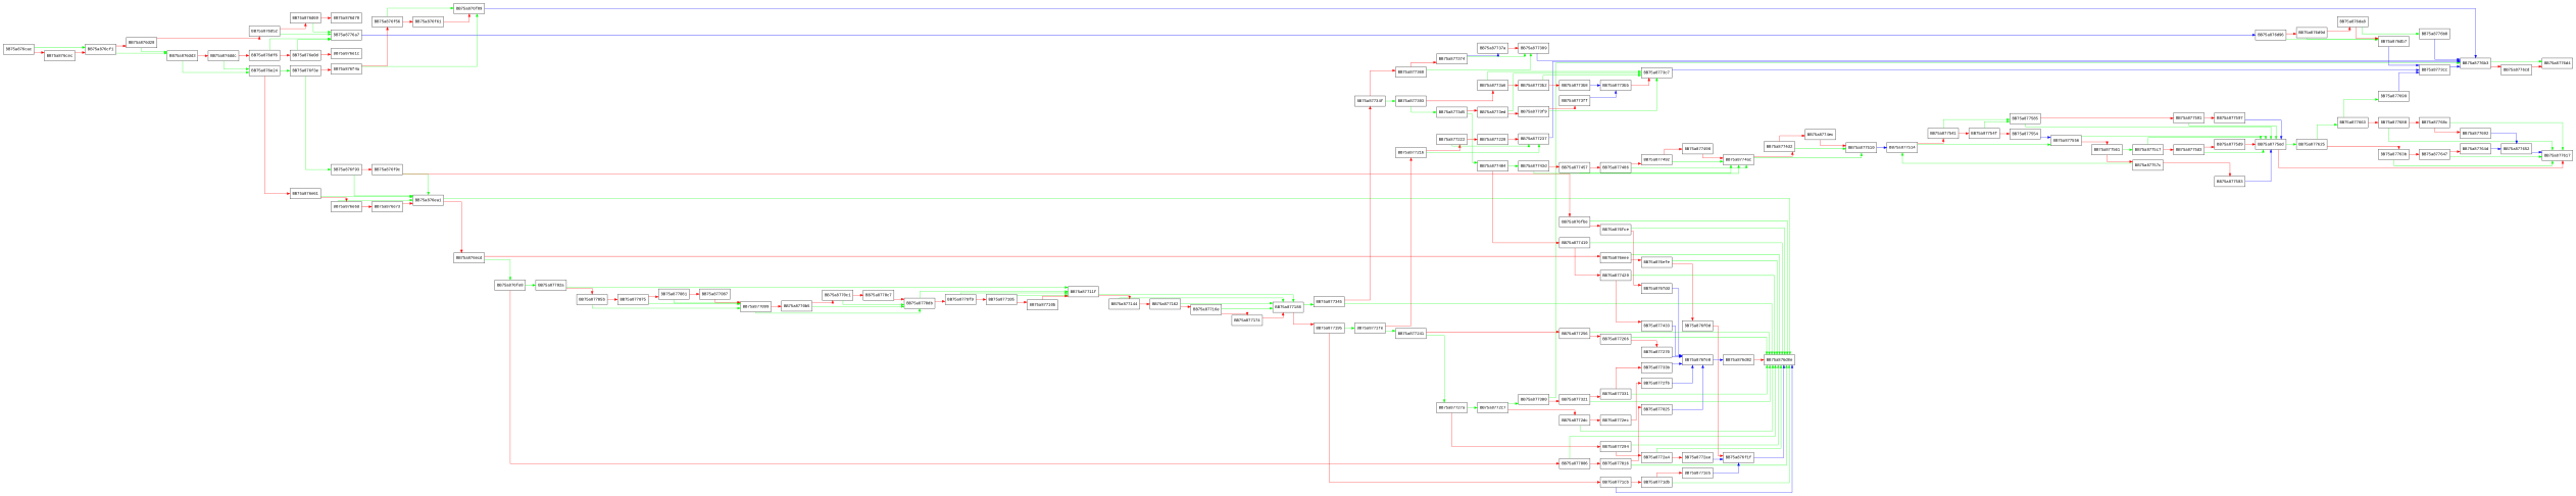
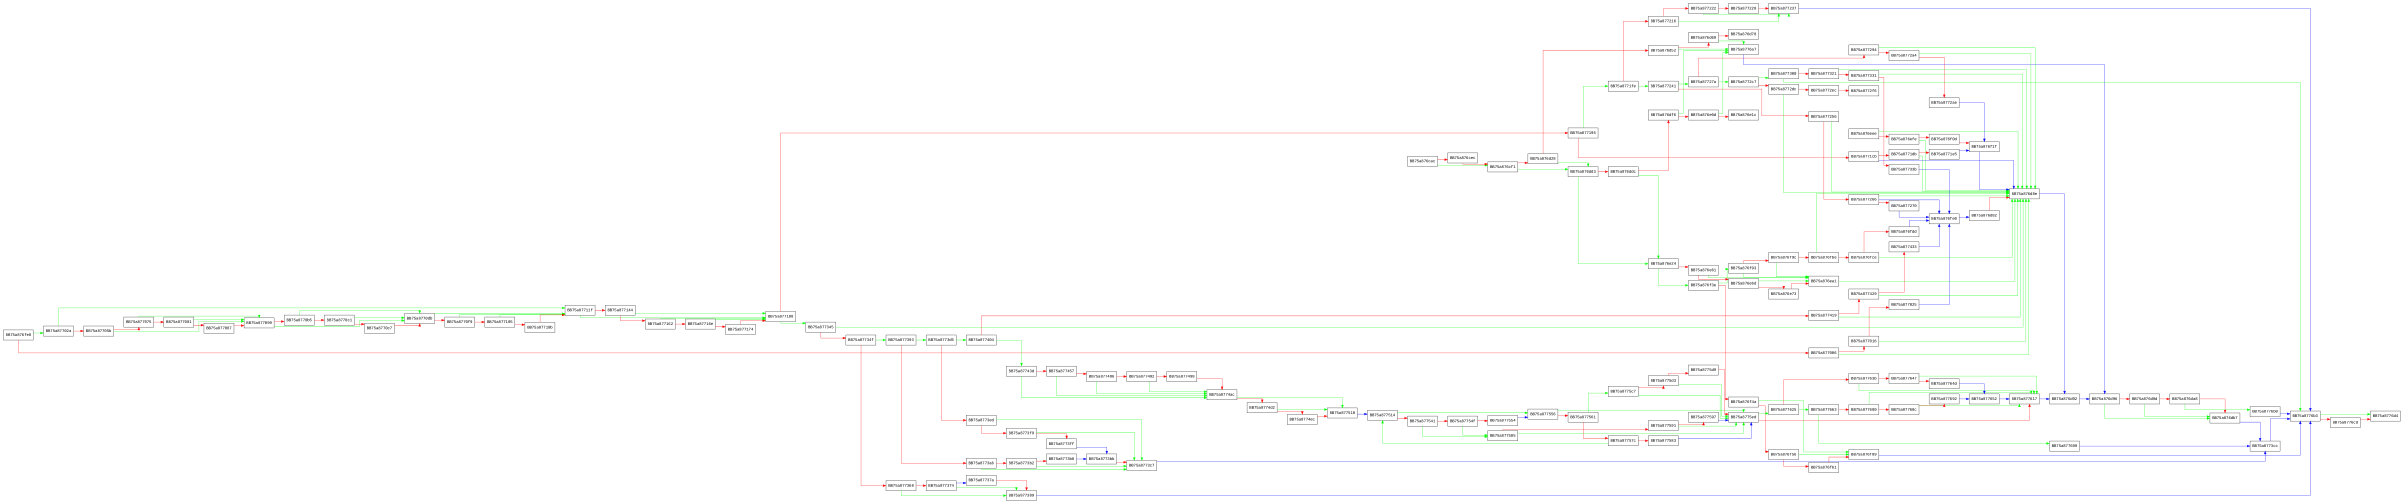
  digraph {
    fontname="Liberation Mono"
    rankdir=LR
    splines=ortho
    node [fontname="Liberation Mono" shape=box]
    edge [color=red fontname="Liberation Mono"]
    BB75a876cac
    BB75a876cf1
    BB75a876cec
    BB75a876dd3
    BB75a876d28
    BB75a876e24
    BB75a876ddc
    BB75a876d52
    BB75a876f3e
    BB75a876e61
    BB75a876df6
    BB75a8776a7
    BB75a876d69
    BB75a876d96
    BB75a876d78
    BB75a876db7
    BB75a876d9d
    BB75a876d82
    BB75a876d8e
+   BB75a876d92
    BB75a8773cc
    BB75a876da8
    BB75a8776b3
    BB75a8776b0
    BB75a8776d4
    BB75a8776cd
    BB75a876f93
    BB75a876f4a
    BB75a876ea1
    BB75a876e6d
    BB75a876e0d
    BB75a876e1c
    BB75a876f9c
    BB75a876f89
    BB75a876f56
-   BB75a876ecd
    BB75a876e73
    BB75a876fe8
    BB75a876eee
    BB75a87702a
    BB75a877006
    BB75a876efe
    BB75a87711f
    BB75a87705b
    BB75a877016
    BB75a876f0d
    BB75a876f1f
    BB75a876fbe
    BB75a876f61
    BB75a876fce
    BB75a876fdd
    BB75a876fe0
    BB75a877188
    BB75a877144
    BB75a877099
    BB75a877075
    BB75a877025
    BB75a877345
    BB75a877195
    BB75a877162
    BB75a8770db
    BB75a8770b5
    BB75a877081
    BB75a8770f9
    BB75a8770c1
    BB75a877087
    BB75a877105
    BB75a8770c7
    BB75a87710b
    BB75a87734f
    BB75a8771fe
    BB75a8771cb
    BB75a87716e
    BB75a877174
    BB75a877393
    BB75a877368
    BB75a877241
    BB75a877216
    BB75a8771db
    BB75a87727a
    BB75a877256
    BB75a877237
    BB75a877222
    BB75a8771e5
    BB75a8772c7
    BB75a877294
    BB75a877266
    BB75a877228
    BB75a877300
    BB75a8772dc
    BB75a8772a4
    BB75a877270
    BB75a877321
    BB75a8772ec
    BB75a8772ae
    BB75a877331
    BB75a8772f6
    BB75a87733b
    BB75a8773d5
    BB75a8773a6
    BB75a877389
    BB75a877374
    BB75a877404
    BB75a8773ed
    BB75a8773c7
    BB75a8773b2
    BB75a87737a
    BB75a87743d
    BB75a877419
    BB75a8773f9
    BB75a8773b8
    BB75a8773bb
    BB75a8774ac
    BB75a877457
    BB75a877429
    BB75a8773ff
    BB75a877510
    BB75a8774d2
    BB75a877486
    BB75a877433
    BB75a877514
    BB75a8774ec
    BB75a877492
    BB75a877498
    BB75a877556
    BB75a877541
    BB75a8775ed
    BB75a877561
    BB75a877585
    BB75a87754f
    BB75a877625
    BB75a877617
    BB75a8775c7
    BB75a87757c
    BB75a877591
    BB75a877554
    BB75a877597
    BB75a877663
    BB75a87763b
    BB75a8775d3
    BB75a877583
    BB75a8775d9
    BB75a877699
    BB75a877680
    BB75a877647
    BB75a87768c
    BB75a87764d
    BB75a877652
    BB75a877692
    BB75a876cac -> BB75a876cf1 [color=green]
    BB75a876cac -> BB75a876cec
    BB75a876cf1 -> BB75a876dd3 [color=green]
    BB75a876cf1 -> BB75a876d28
    BB75a876cec -> BB75a876cf1
    BB75a876dd3 -> BB75a876e24 [color=green]
    BB75a876dd3 -> BB75a876ddc
    BB75a876d28 -> BB75a876dd3 [color=green]
    BB75a876d28 -> BB75a876d52
    BB75a876e24 -> BB75a876f3e [color=green]
    BB75a876e24 -> BB75a876e61
    BB75a876ddc -> BB75a876e24 [color=green]
    BB75a876ddc -> BB75a876df6
    BB75a876d52 -> BB75a8776a7 [color=green]
    BB75a876d52 -> BB75a876d69
    BB75a876f3e -> BB75a876f93 [color=green]
    BB75a876f3e -> BB75a876f4a
    BB75a876e61 -> BB75a876ea1 [color=green]
    BB75a876e61 -> BB75a876e6d
    BB75a876df6 -> BB75a8776a7 [color=green]
    BB75a876df6 -> BB75a876e0d
    BB75a8776a7 -> BB75a876d96 [color=blue]
    BB75a876d69 -> BB75a8776a7 [color=green]
    BB75a876d69 -> BB75a876d78
    BB75a876d96 -> BB75a876db7 [color=green]
    BB75a876d96 -> BB75a876d9d
    BB75a876db7 -> BB75a8773cc [color=blue]
    BB75a876d9d -> BB75a876db7 [color=green]
    BB75a876d9d -> BB75a876da8
    BB75a876d82 -> BB75a876d8e
+   BB75a876d8e -> BB75a876d92 [color=blue]
+   BB75a876d92 -> BB75a876d96 [color=blue]
    BB75a8773cc -> BB75a8776b3 [color=blue]
    BB75a876da8 -> BB75a876db7
    BB75a876da8 -> BB75a8776b0 [color=green]
    BB75a8776b3 -> BB75a8776d4 [color=green]
    BB75a8776b3 -> BB75a8776cd
    BB75a8776b0 -> BB75a8776b3 [color=blue]
    BB75a8776cd -> BB75a8776d4
    BB75a876f93 -> BB75a876ea1 [color=green]
    BB75a876f93 -> BB75a876f9c
    BB75a876f4a -> BB75a876f89 [color=green]
    BB75a876f4a -> BB75a876f56
    BB75a876ea1 -> BB75a876d8e [color=green]
-   BB75a876ea1 -> BB75a876ecd
    BB75a876e6d -> BB75a876ea1 [color=green]
    BB75a876e6d -> BB75a876e73
    BB75a876e0d -> BB75a8776a7 [color=green]
    BB75a876e0d -> BB75a876e1c
    BB75a876f9c -> BB75a876ea1 [color=green]
    BB75a876f9c -> BB75a876fbe
    BB75a876f89 -> BB75a8776b3 [color=blue]
    BB75a876f56 -> BB75a876f89 [color=green]
    BB75a876f56 -> BB75a876f61
-   BB75a876ecd -> BB75a876fe8 [color=green]
-   BB75a876ecd -> BB75a876eee
    BB75a876e73 -> BB75a876ea1
    BB75a876fe8 -> BB75a87702a [color=green]
    BB75a876fe8 -> BB75a877006
    BB75a876eee -> BB75a876d8e [color=green]
    BB75a876eee -> BB75a876efe
    BB75a87702a -> BB75a87711f [color=green]
    BB75a87702a -> BB75a87705b
    BB75a877006 -> BB75a876d8e [color=green]
    BB75a877006 -> BB75a877016
    BB75a876efe -> BB75a876d8e [color=green]
    BB75a876efe -> BB75a876f0d
    BB75a87711f -> BB75a877188 [color=green]
    BB75a87711f -> BB75a877144
    BB75a87705b -> BB75a877099 [color=green]
    BB75a87705b -> BB75a877075
    BB75a877016 -> BB75a876d8e [color=green]
    BB75a877016 -> BB75a877025
    BB75a876f0d -> BB75a876f1f
    BB75a876f1f -> BB75a876d8e [color=blue]
    BB75a876fbe -> BB75a876d8e [color=green]
    BB75a876fbe -> BB75a876fce
    BB75a876f61 -> BB75a876f89
    BB75a876fce -> BB75a876d8e [color=green]
    BB75a876fce -> BB75a876fdd
    BB75a876fdd -> BB75a876fe0 [color=blue]
    BB75a876fe0 -> BB75a876d82 [color=blue]
    BB75a877188 -> BB75a877345 [color=green]
    BB75a877188 -> BB75a877195
    BB75a877144 -> BB75a877188 [color=green]
    BB75a877144 -> BB75a877162
    BB75a877099 -> BB75a8770db [color=green]
    BB75a877099 -> BB75a8770b5
    BB75a877075 -> BB75a877099 [color=green]
    BB75a877075 -> BB75a877081
    BB75a877025 -> BB75a876fe0 [color=blue]
    BB75a877345 -> BB75a876d8e [color=green]
    BB75a877345 -> BB75a87734f
    BB75a877195 -> BB75a8771fe [color=green]
    BB75a877195 -> BB75a8771cb
    BB75a877162 -> BB75a877188 [color=green]
    BB75a877162 -> BB75a87716e
    BB75a8770db -> BB75a87711f [color=green]
    BB75a8770db -> BB75a8770f9
    BB75a8770b5 -> BB75a8770db [color=green]
    BB75a8770b5 -> BB75a8770c1
    BB75a877081 -> BB75a877099 [color=green]
    BB75a877081 -> BB75a877087
    BB75a8770f9 -> BB75a87711f [color=green]
    BB75a8770f9 -> BB75a877105
    BB75a8770c1 -> BB75a8770db [color=green]
    BB75a8770c1 -> BB75a8770c7
    BB75a877087 -> BB75a877099
    BB75a877105 -> BB75a87711f [color=green]
    BB75a877105 -> BB75a87710b
    BB75a8770c7 -> BB75a8770db
    BB75a87710b -> BB75a87711f
    BB75a87734f -> BB75a877393 [color=green]
    BB75a87734f -> BB75a877368
    BB75a8771fe -> BB75a877241 [color=green]
    BB75a8771fe -> BB75a877216
    BB75a8771cb -> BB75a876d8e [color=blue]
    BB75a8771cb -> BB75a8771db
    BB75a87716e -> BB75a877188 [color=green]
    BB75a87716e -> BB75a877174
    BB75a877174 -> BB75a877188
    BB75a877393 -> BB75a8773d5 [color=green]
    BB75a877393 -> BB75a8773a6
    BB75a877368 -> BB75a877389 [color=green]
    BB75a877368 -> BB75a877374
    BB75a877241 -> BB75a87727a [color=green]
    BB75a877241 -> BB75a877256
    BB75a877216 -> BB75a877237 [color=green]
    BB75a877216 -> BB75a877222
    BB75a8771db -> BB75a876d8e [color=green]
    BB75a8771db -> BB75a8771e5
    BB75a87727a -> BB75a8772c7 [color=green]
    BB75a87727a -> BB75a877294
    BB75a877256 -> BB75a876d8e [color=green]
    BB75a877256 -> BB75a877266
    BB75a877237 -> BB75a8776b3 [color=blue]
    BB75a877222 -> BB75a877237 [color=green]
    BB75a877222 -> BB75a877228
    BB75a8771e5 -> BB75a876f1f [color=blue]
    BB75a8772c7 -> BB75a877300 [color=green]
    BB75a8772c7 -> BB75a8772dc
    BB75a877294 -> BB75a876d8e [color=green]
    BB75a877294 -> BB75a8772a4
    BB75a877266 -> BB75a876d8e [color=green]
    BB75a877266 -> BB75a877270
    BB75a877228 -> BB75a877237
    BB75a877300 -> BB75a8776b3 [color=green]
    BB75a877300 -> BB75a877321
    BB75a8772dc -> BB75a876d8e [color=green]
    BB75a8772dc -> BB75a8772ec
    BB75a8772a4 -> BB75a876d8e [color=green]
    BB75a8772a4 -> BB75a8772ae
    BB75a877270 -> BB75a876fe0 [color=blue]
    BB75a877321 -> BB75a876d8e [color=green]
    BB75a877321 -> BB75a877331
    BB75a8772ec -> BB75a8772f6
    BB75a8772ae -> BB75a876f1f [color=blue]
    BB75a877331 -> BB75a876d8e [color=green]
    BB75a877331 -> BB75a87733b
-   BB75a8772f6 -> BB75a876fe0 [color=blue]
+   BB75a877266 -> BB75a876fe0 [color=blue]
    BB75a87733b -> BB75a876fe0 [color=blue]
    BB75a8773d5 -> BB75a877404 [color=green]
    BB75a8773d5 -> BB75a8773ed
    BB75a8773a6 -> BB75a8773c7 [color=green]
    BB75a8773a6 -> BB75a8773b2
    BB75a877389 -> BB75a8776b3 [color=blue]
    BB75a877374 -> BB75a877389 [color=green]
    BB75a877374 -> BB75a87737a [color=blue]
    BB75a877404 -> BB75a87743d [color=green]
    BB75a877404 -> BB75a877419
    BB75a8773ed -> BB75a8773c7 [color=green]
    BB75a8773ed -> BB75a8773f9
    BB75a8773c7 -> BB75a8773cc [color=blue]
    BB75a8773b2 -> BB75a8773c7 [color=green]
    BB75a8773b2 -> BB75a8773b8
    BB75a87737a -> BB75a877389
    BB75a87743d -> BB75a8774ac [color=green]
    BB75a87743d -> BB75a877457
    BB75a877419 -> BB75a876d8e [color=green]
    BB75a877419 -> BB75a877429
    BB75a8773f9 -> BB75a8773c7 [color=green]
    BB75a8773f9 -> BB75a8773ff
    BB75a8773b8 -> BB75a8773bb [color=blue]
    BB75a8773bb -> BB75a8773c7
    BB75a8774ac -> BB75a877510 [color=green]
    BB75a8774ac -> BB75a8774d2
    BB75a877457 -> BB75a8774ac [color=green]
    BB75a877457 -> BB75a877486
    BB75a877429 -> BB75a876d8e [color=green]
    BB75a877429 -> BB75a877433
    BB75a8773ff -> BB75a8773bb [color=blue]
    BB75a877510 -> BB75a877514 [color=blue]
    BB75a8774d2 -> BB75a877510 [color=green]
    BB75a8774d2 -> BB75a8774ec
    BB75a877486 -> BB75a8774ac [color=green]
    BB75a877486 -> BB75a877492
    BB75a877433 -> BB75a876fe0 [color=blue]
    BB75a877514 -> BB75a877556 [color=green]
    BB75a877514 -> BB75a877541
    BB75a8774ec -> BB75a877510
    BB75a877492 -> BB75a8774ac [color=green]
    BB75a877492 -> BB75a877498
    BB75a877498 -> BB75a8774ac
    BB75a877556 -> BB75a8775ed [color=green]
    BB75a877556 -> BB75a877561
    BB75a877541 -> BB75a877585 [color=green]
    BB75a877541 -> BB75a87754f
    BB75a8775ed -> BB75a877625 [color=green]
    BB75a8775ed -> BB75a877617
    BB75a877561 -> BB75a8775c7 [color=green]
    BB75a877561 -> BB75a87757c
    BB75a877585 -> BB75a8775ed [color=green]
    BB75a877585 -> BB75a877591
    BB75a87754f -> BB75a877585 [color=green]
    BB75a87754f -> BB75a877554
    BB75a877625 -> BB75a877663 [color=green]
    BB75a877625 -> BB75a87763b
+   BB75a877617 -> BB75a876d92 [color=blue]
    BB75a8775c7 -> BB75a8775ed [color=green]
    BB75a8775c7 -> BB75a8775d3
    BB75a87757c -> BB75a877514 [color=green]
    BB75a87757c -> BB75a877583
    BB75a877591 -> BB75a8775ed [color=green]
    BB75a877591 -> BB75a877597
    BB75a877554 -> BB75a877556 [color=blue]
    BB75a877597 -> BB75a8775ed [color=blue]
    BB75a877663 -> BB75a877699 [color=green]
    BB75a877663 -> BB75a877680
    BB75a87763b -> BB75a877617 [color=green]
    BB75a87763b -> BB75a877647
    BB75a8775d3 -> BB75a8775ed [color=green]
    BB75a8775d3 -> BB75a8775d9
    BB75a877583 -> BB75a8775ed [color=blue]
    BB75a8775d9 -> BB75a8775ed
    BB75a877699 -> BB75a8773cc [color=blue]
    BB75a877680 -> BB75a877617 [color=green]
    BB75a877680 -> BB75a87768c
    BB75a877647 -> BB75a877617 [color=green]
    BB75a877647 -> BB75a87764d
    BB75a87768c -> BB75a877617 [color=green]
    BB75a87768c -> BB75a877692
    BB75a87764d -> BB75a877652 [color=blue]
    BB75a877652 -> BB75a877617 [color=blue]
    BB75a877692 -> BB75a877652 [color=blue]
  }
